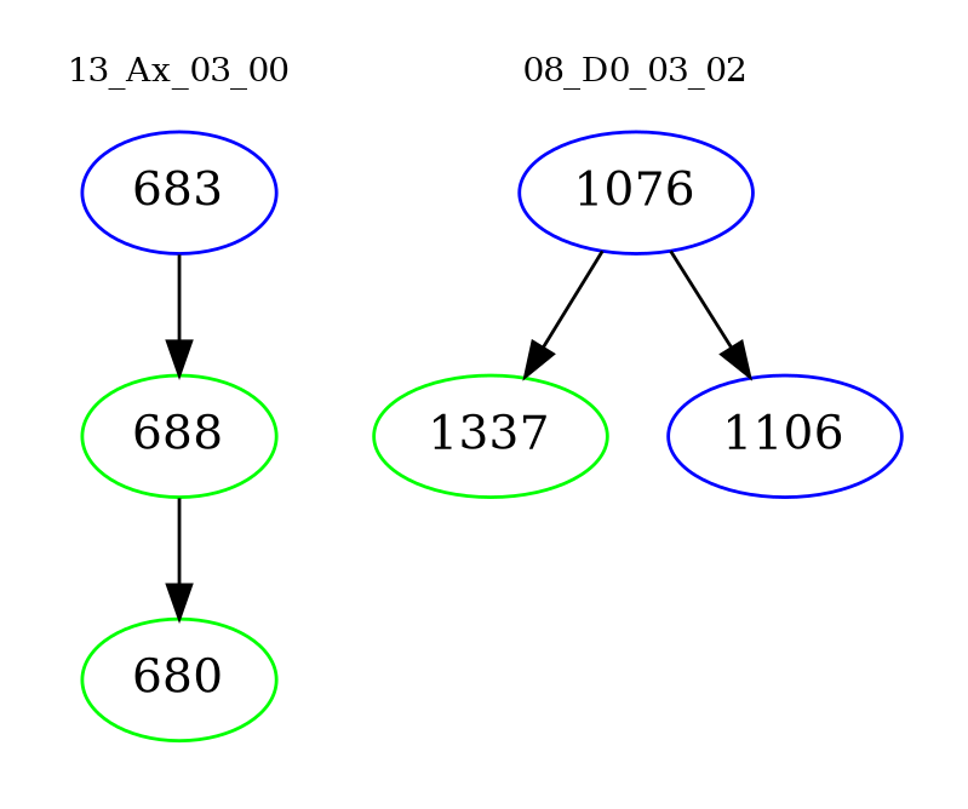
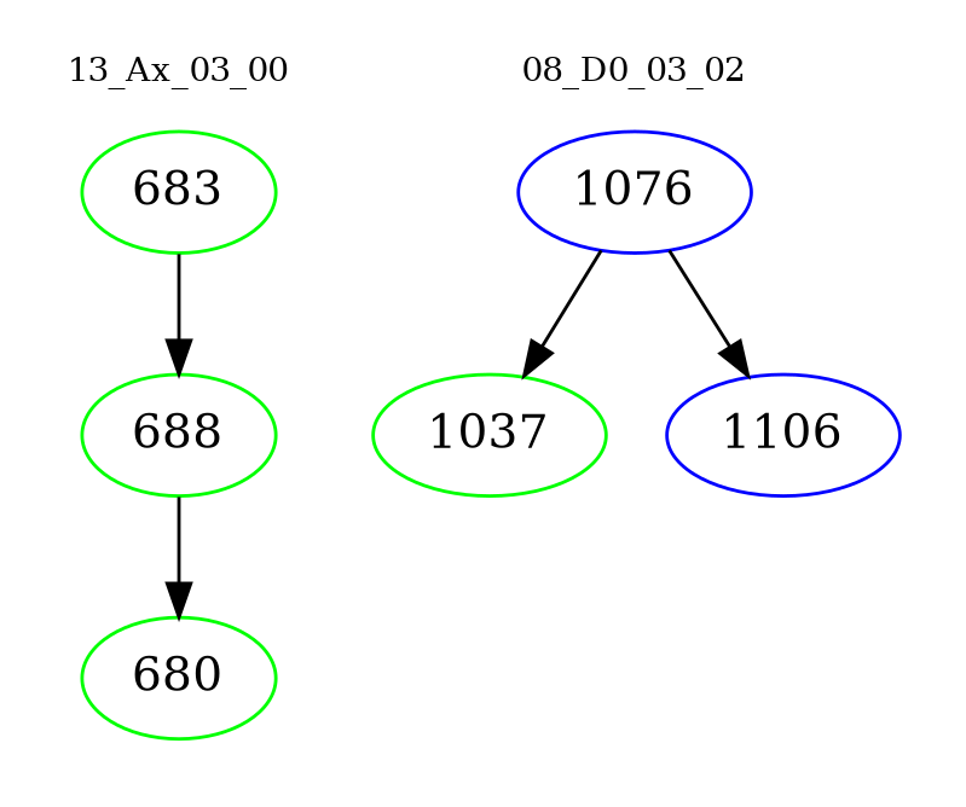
  digraph {
    node [color=blue]
    edge [color=black]
-   n1 [label=683]
+   n1 [color=green label=683]
    n2 [color=green label=680]
    n3 [color=green label=688]
    n4 [label=1076]
-   n5 [color=green label=1337]
+   n5 [color=green label=1037]
    n6 [label=1106]
    subgraph cluster_1 {
      color=white
      fontsize=10
      label="13_Ax_03_00"
      n1
      n2
      n3
    }
    subgraph cluster_2 {
      color=white
      fontsize=10
      label="08_D0_03_02"
      n4
      n5
      n6
    }
    n1 -> n3
    n3 -> n2
    n4 -> n5
    n4 -> n6
  }
